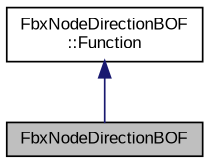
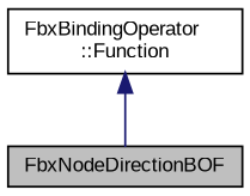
  digraph {
    fontname="Liberation Sans"
    node [color=black fontname="Liberation Sans" fontsize=10 shape=record style=filled]
    n1 [fillcolor=grey75 fontcolor=black height=0.2 label=FbxNodeDirectionBOF width=0.4]
-   n2 [fillcolor=white height=0.2 label="FbxNodeDirectionBOF\l::Function" width=0.4]
+   n2 [fillcolor=white height=0.2 label="FbxBindingOperator\l::Function" width=0.4]
    n2 -> n1 [color=midnightblue dir=back fontname="Liberation Sans" fontsize=10 labelfontname=Helvetica labelfontsize=10 style=solid]
  }
